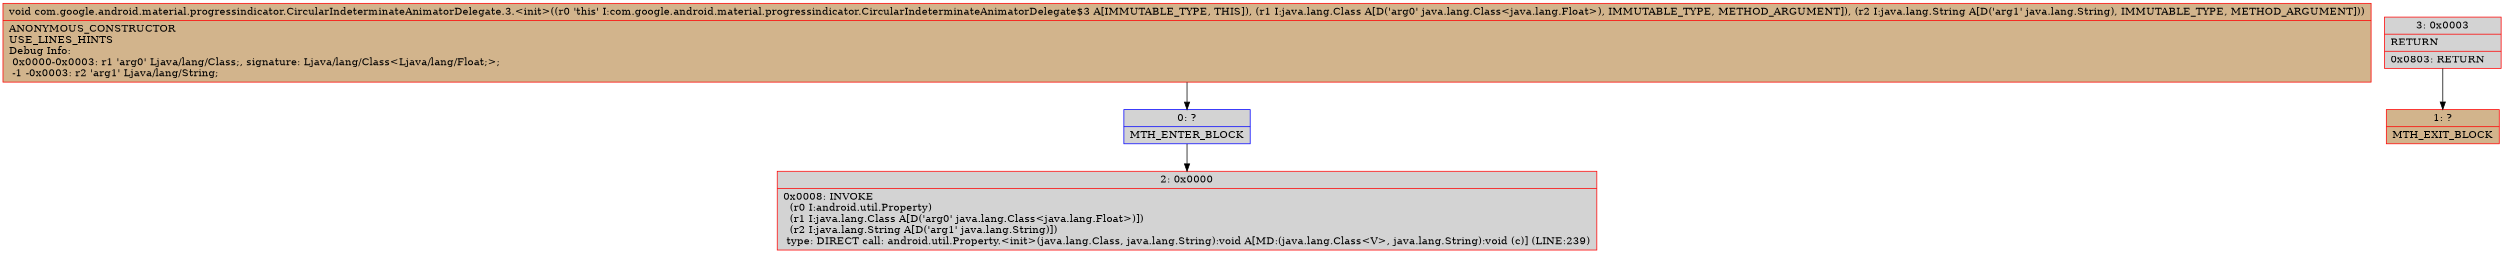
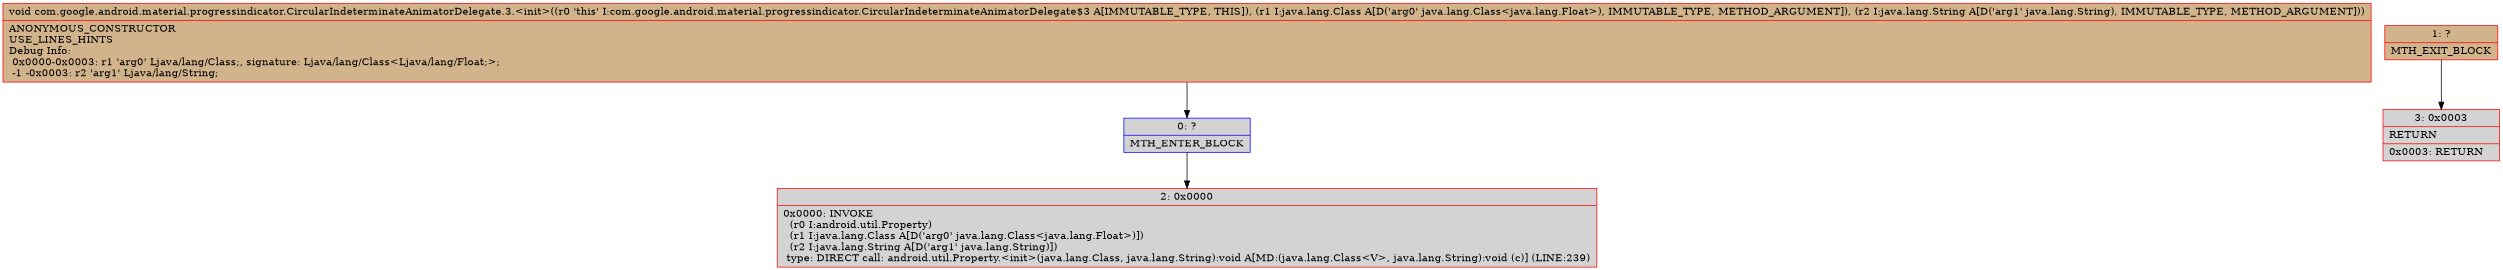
  digraph {
    node [color=red fillcolor=lightgrey shape=record style=filled]
    n1 [color=blue label="{0\:\ ?|MTH_ENTER_BLOCK\l}"]
-   n2 [label="{2\:\ 0x0000|0x0008: INVOKE  \l  (r0 I:android.util.Property)\l  (r1 I:java.lang.Class A[D('arg0' java.lang.Class\<java.lang.Float\>)])\l  (r2 I:java.lang.String A[D('arg1' java.lang.String)])\l type: DIRECT call: android.util.Property.\<init\>(java.lang.Class, java.lang.String):void A[MD:(java.lang.Class\<V\>, java.lang.String):void (c)] (LINE:239)\l}"]
-   n3 [label="{3\:\ 0x0003|RETURN\l|0x0803: RETURN   \l}"]
+   n2 [label="{2\:\ 0x0000|0x0000: INVOKE  \l  (r0 I:android.util.Property)\l  (r1 I:java.lang.Class A[D('arg0' java.lang.Class\<java.lang.Float\>)])\l  (r2 I:java.lang.String A[D('arg1' java.lang.String)])\l type: DIRECT call: android.util.Property.\<init\>(java.lang.Class, java.lang.String):void A[MD:(java.lang.Class\<V\>, java.lang.String):void (c)] (LINE:239)\l}"]
+   n3 [label="{3\:\ 0x0003|RETURN\l|0x0003: RETURN   \l}"]
    n4 [fillcolor=tan label="{1\:\ ?|MTH_EXIT_BLOCK\l}"]
    n5 [fillcolor=tan label="{void com.google.android.material.progressindicator.CircularIndeterminateAnimatorDelegate.3.\<init\>((r0 'this' I:com.google.android.material.progressindicator.CircularIndeterminateAnimatorDelegate$3 A[IMMUTABLE_TYPE, THIS]), (r1 I:java.lang.Class A[D('arg0' java.lang.Class\<java.lang.Float\>), IMMUTABLE_TYPE, METHOD_ARGUMENT]), (r2 I:java.lang.String A[D('arg1' java.lang.String), IMMUTABLE_TYPE, METHOD_ARGUMENT]))  | ANONYMOUS_CONSTRUCTOR\lUSE_LINES_HINTS\lDebug Info:\l  0x0000\-0x0003: r1 'arg0' Ljava\/lang\/Class;, signature: Ljava\/lang\/Class\<Ljava\/lang\/Float;\>;\l  \-1 \-0x0003: r2 'arg1' Ljava\/lang\/String;\l}"]
    n1 -> n2
-   n3 -> n4
+   n4 -> n3
    n5 -> n1
  }
